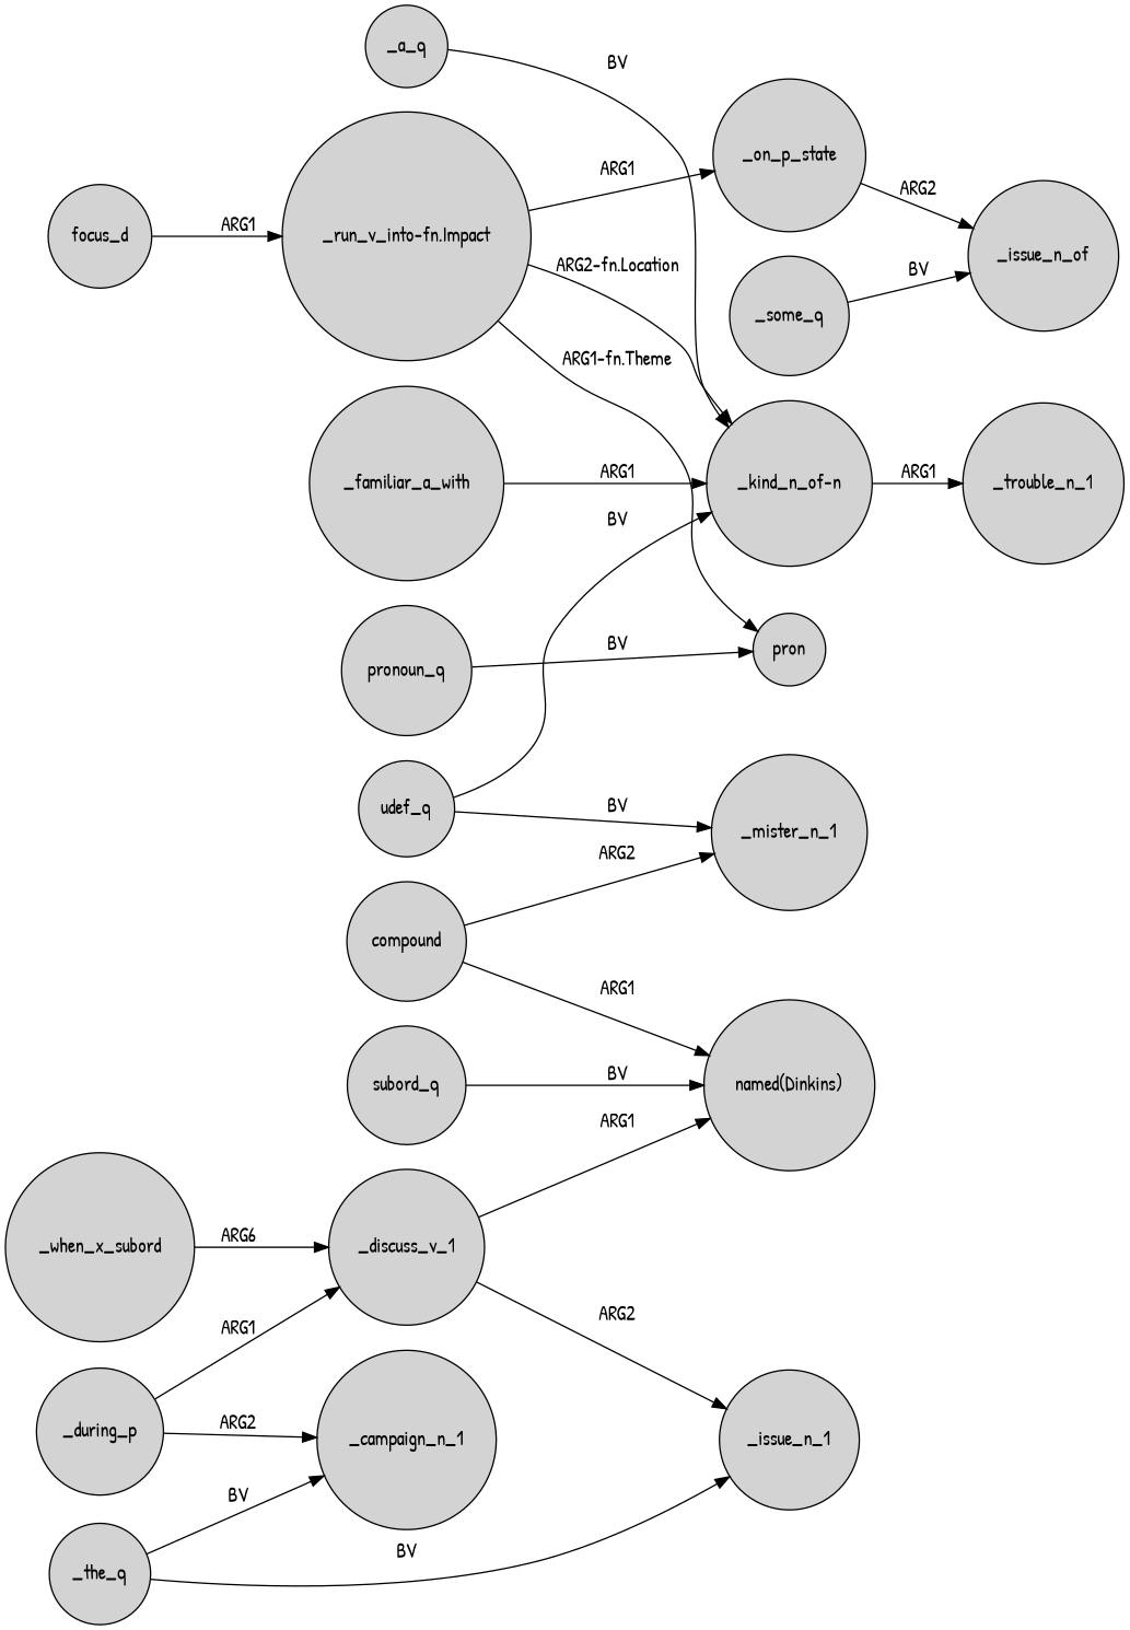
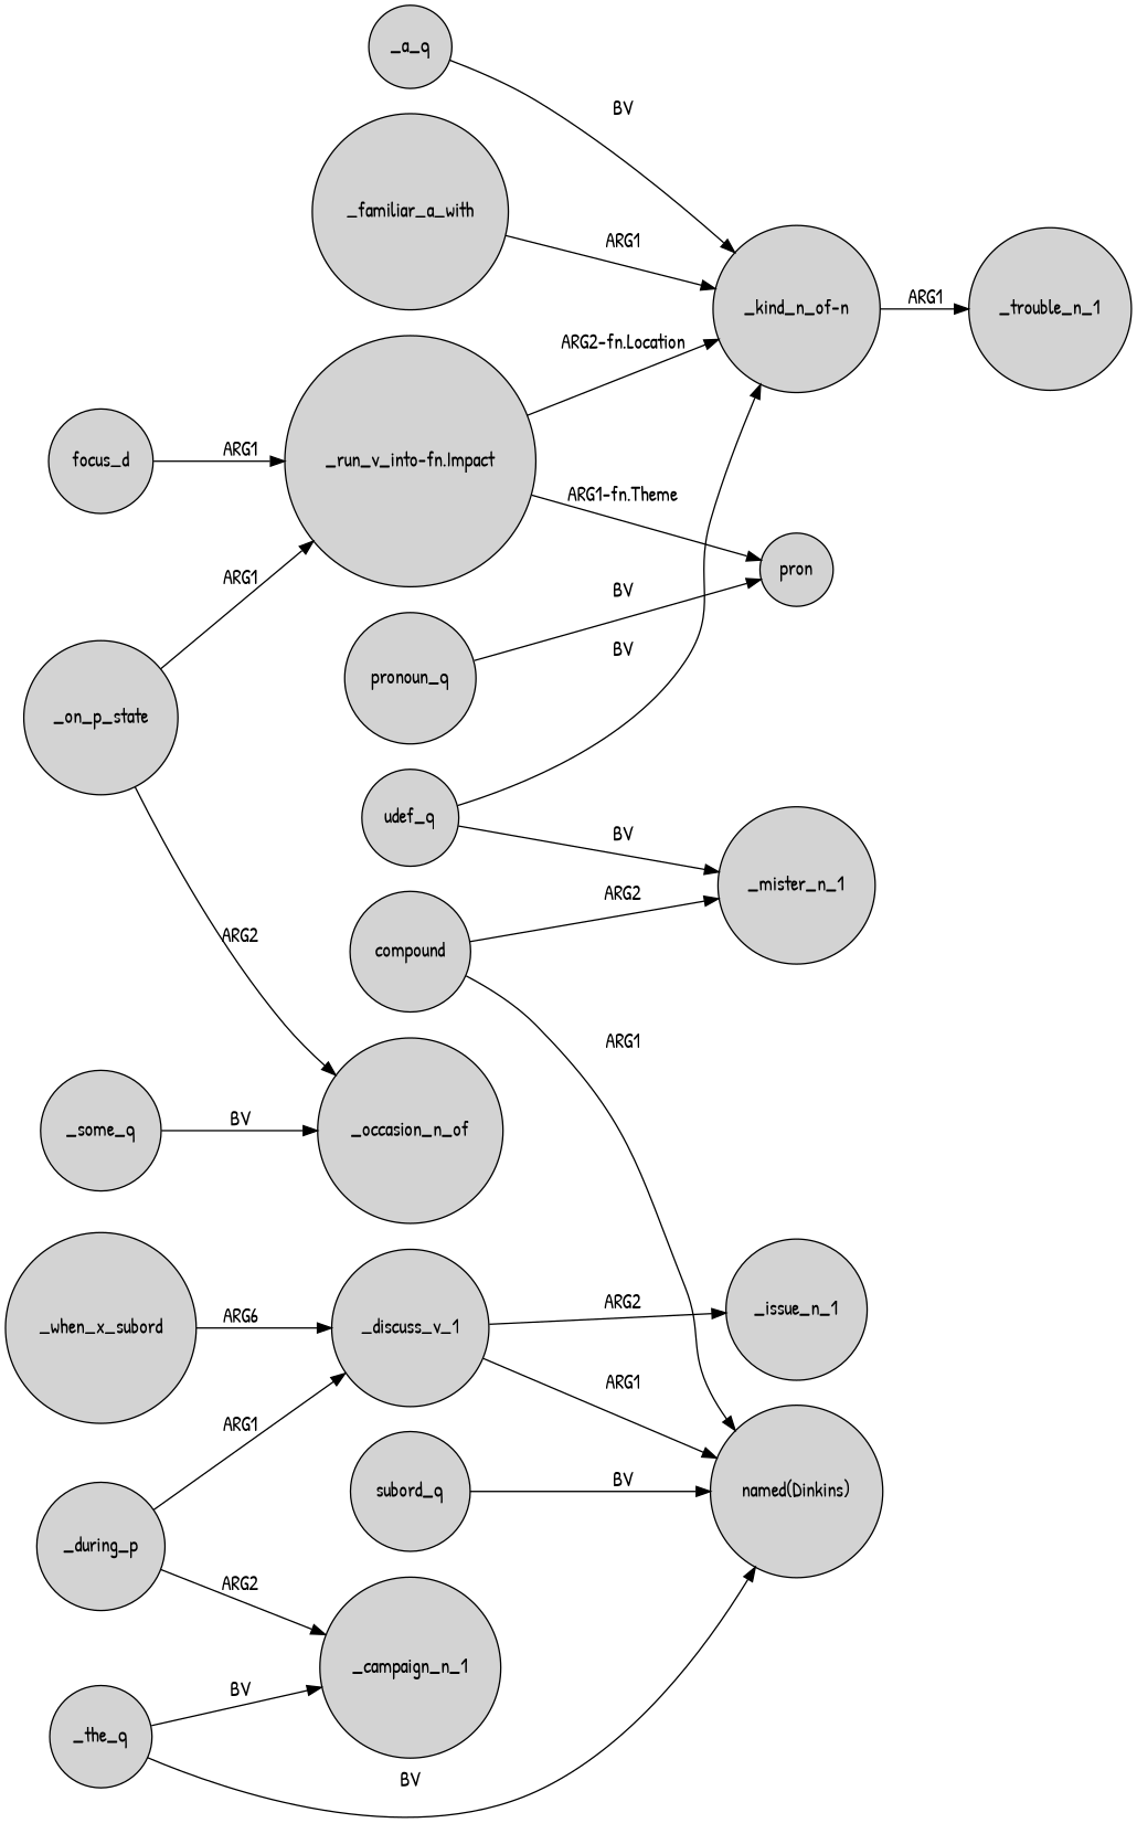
  digraph {
    fontname="Patrick Hand"
    rankdir=LR
    node [fontname="Patrick Hand" shape=circle style=filled]
    edge [fontname="Patrick Hand"]
    _on_p_state
    "_run_v_into-fn.Impact"
-   _occasion_n_of [label=_issue_n_of]
+   _occasion_n_of
    "_kind_n_of-n"
    pron
    _trouble_n_1
    focus_d
    compound
    _mister_n_1
    "named(Dinkins)"
    _when_x_subord
    _discuss_v_1
    _issue_n_1
    udef_q
    _familiar_a_with
    _the_q
    _campaign_n_1
    _during_p
    pronoun_q
    _some_q
    _a_q
    n22 [label=subord_q]
-   "_run_v_into-fn.Impact" -> _on_p_state [label=ARG1]
+   _on_p_state -> "_run_v_into-fn.Impact" [label=ARG1]
    _on_p_state -> _occasion_n_of [label=ARG2]
    "_run_v_into-fn.Impact" -> "_kind_n_of-n" [label="ARG2-fn.Location"]
    "_run_v_into-fn.Impact" -> pron [label="ARG1-fn.Theme"]
    "_kind_n_of-n" -> _trouble_n_1 [label=ARG1]
    focus_d -> "_run_v_into-fn.Impact" [label=ARG1]
    compound -> _mister_n_1 [label=ARG2]
    compound -> "named(Dinkins)" [label=ARG1]
    _when_x_subord -> _discuss_v_1 [label=ARG6]
    _discuss_v_1 -> "named(Dinkins)" [label=ARG1]
    _discuss_v_1 -> _issue_n_1 [label=ARG2]
    udef_q -> "_kind_n_of-n" [label=BV]
    udef_q -> _mister_n_1 [label=BV]
    _familiar_a_with -> "_kind_n_of-n" [label=ARG1]
-   _the_q -> _issue_n_1 [label=BV]
+   _the_q -> "named(Dinkins)" [label=BV]
    _the_q -> _campaign_n_1 [label=BV]
    _during_p -> _discuss_v_1 [label=ARG1]
    _during_p -> _campaign_n_1 [label=ARG2]
    pronoun_q -> pron [label=BV]
    _some_q -> _occasion_n_of [label=BV]
    _a_q -> "_kind_n_of-n" [label=BV]
    n22 -> "named(Dinkins)" [label=BV]
  }
